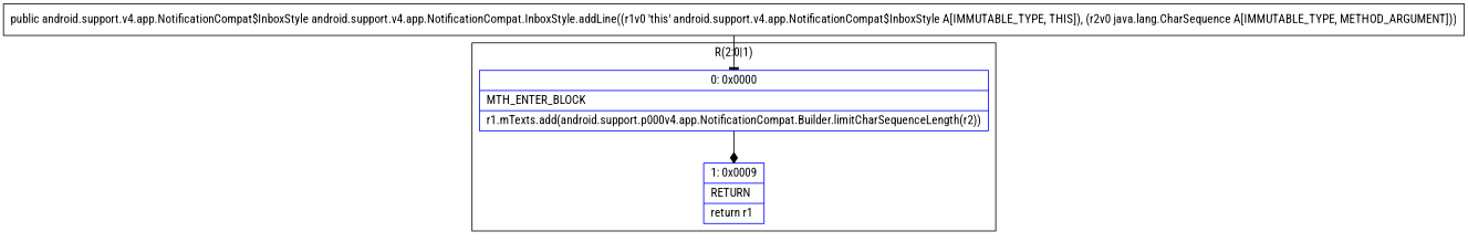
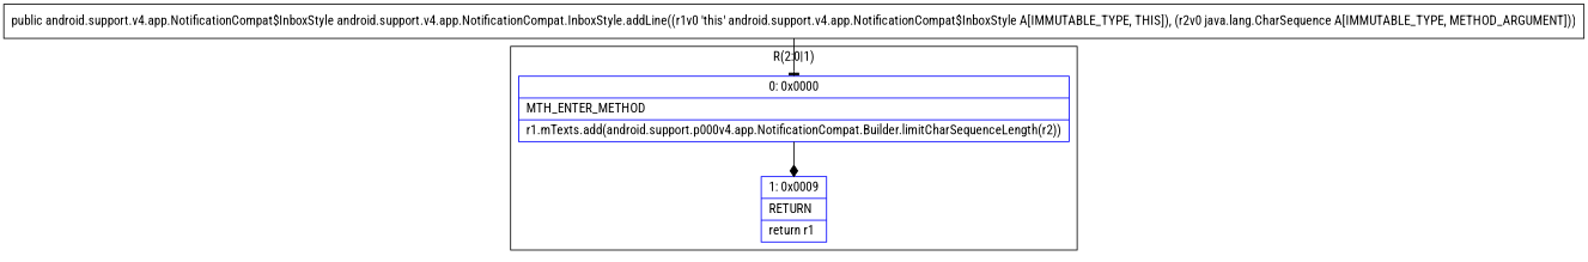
  digraph {
    fontname="Roboto Condensed"
    node [color=blue shape=record fontname="Roboto Condensed"]
    edge [fontname="Roboto Condensed"]
-   n1 [label="{0\:\ 0x0000|MTH_ENTER_BLOCK\l|r1.mTexts.add(android.support.p000v4.app.NotificationCompat.Builder.limitCharSequenceLength(r2))\l}"]
+   n1 [label="{0\:\ 0x0000|MTH_ENTER_METHOD\l|r1.mTexts.add(android.support.p000v4.app.NotificationCompat.Builder.limitCharSequenceLength(r2))\l}"]
    n2 [label="{1\:\ 0x0009|RETURN\l|return r1\l}"]
    n3 [label="{public android.support.v4.app.NotificationCompat$InboxStyle android.support.v4.app.NotificationCompat.InboxStyle.addLine((r1v0 'this' android.support.v4.app.NotificationCompat$InboxStyle A[IMMUTABLE_TYPE, THIS]), (r2v0 java.lang.CharSequence A[IMMUTABLE_TYPE, METHOD_ARGUMENT])) }" color=""]
    subgraph cluster_1 {
      label="R(2:0|1)"
      n1
      n2
    }
    n1 -> n2 [arrowhead=diamond]
    n3 -> n1 [arrowhead=tee]
  }
